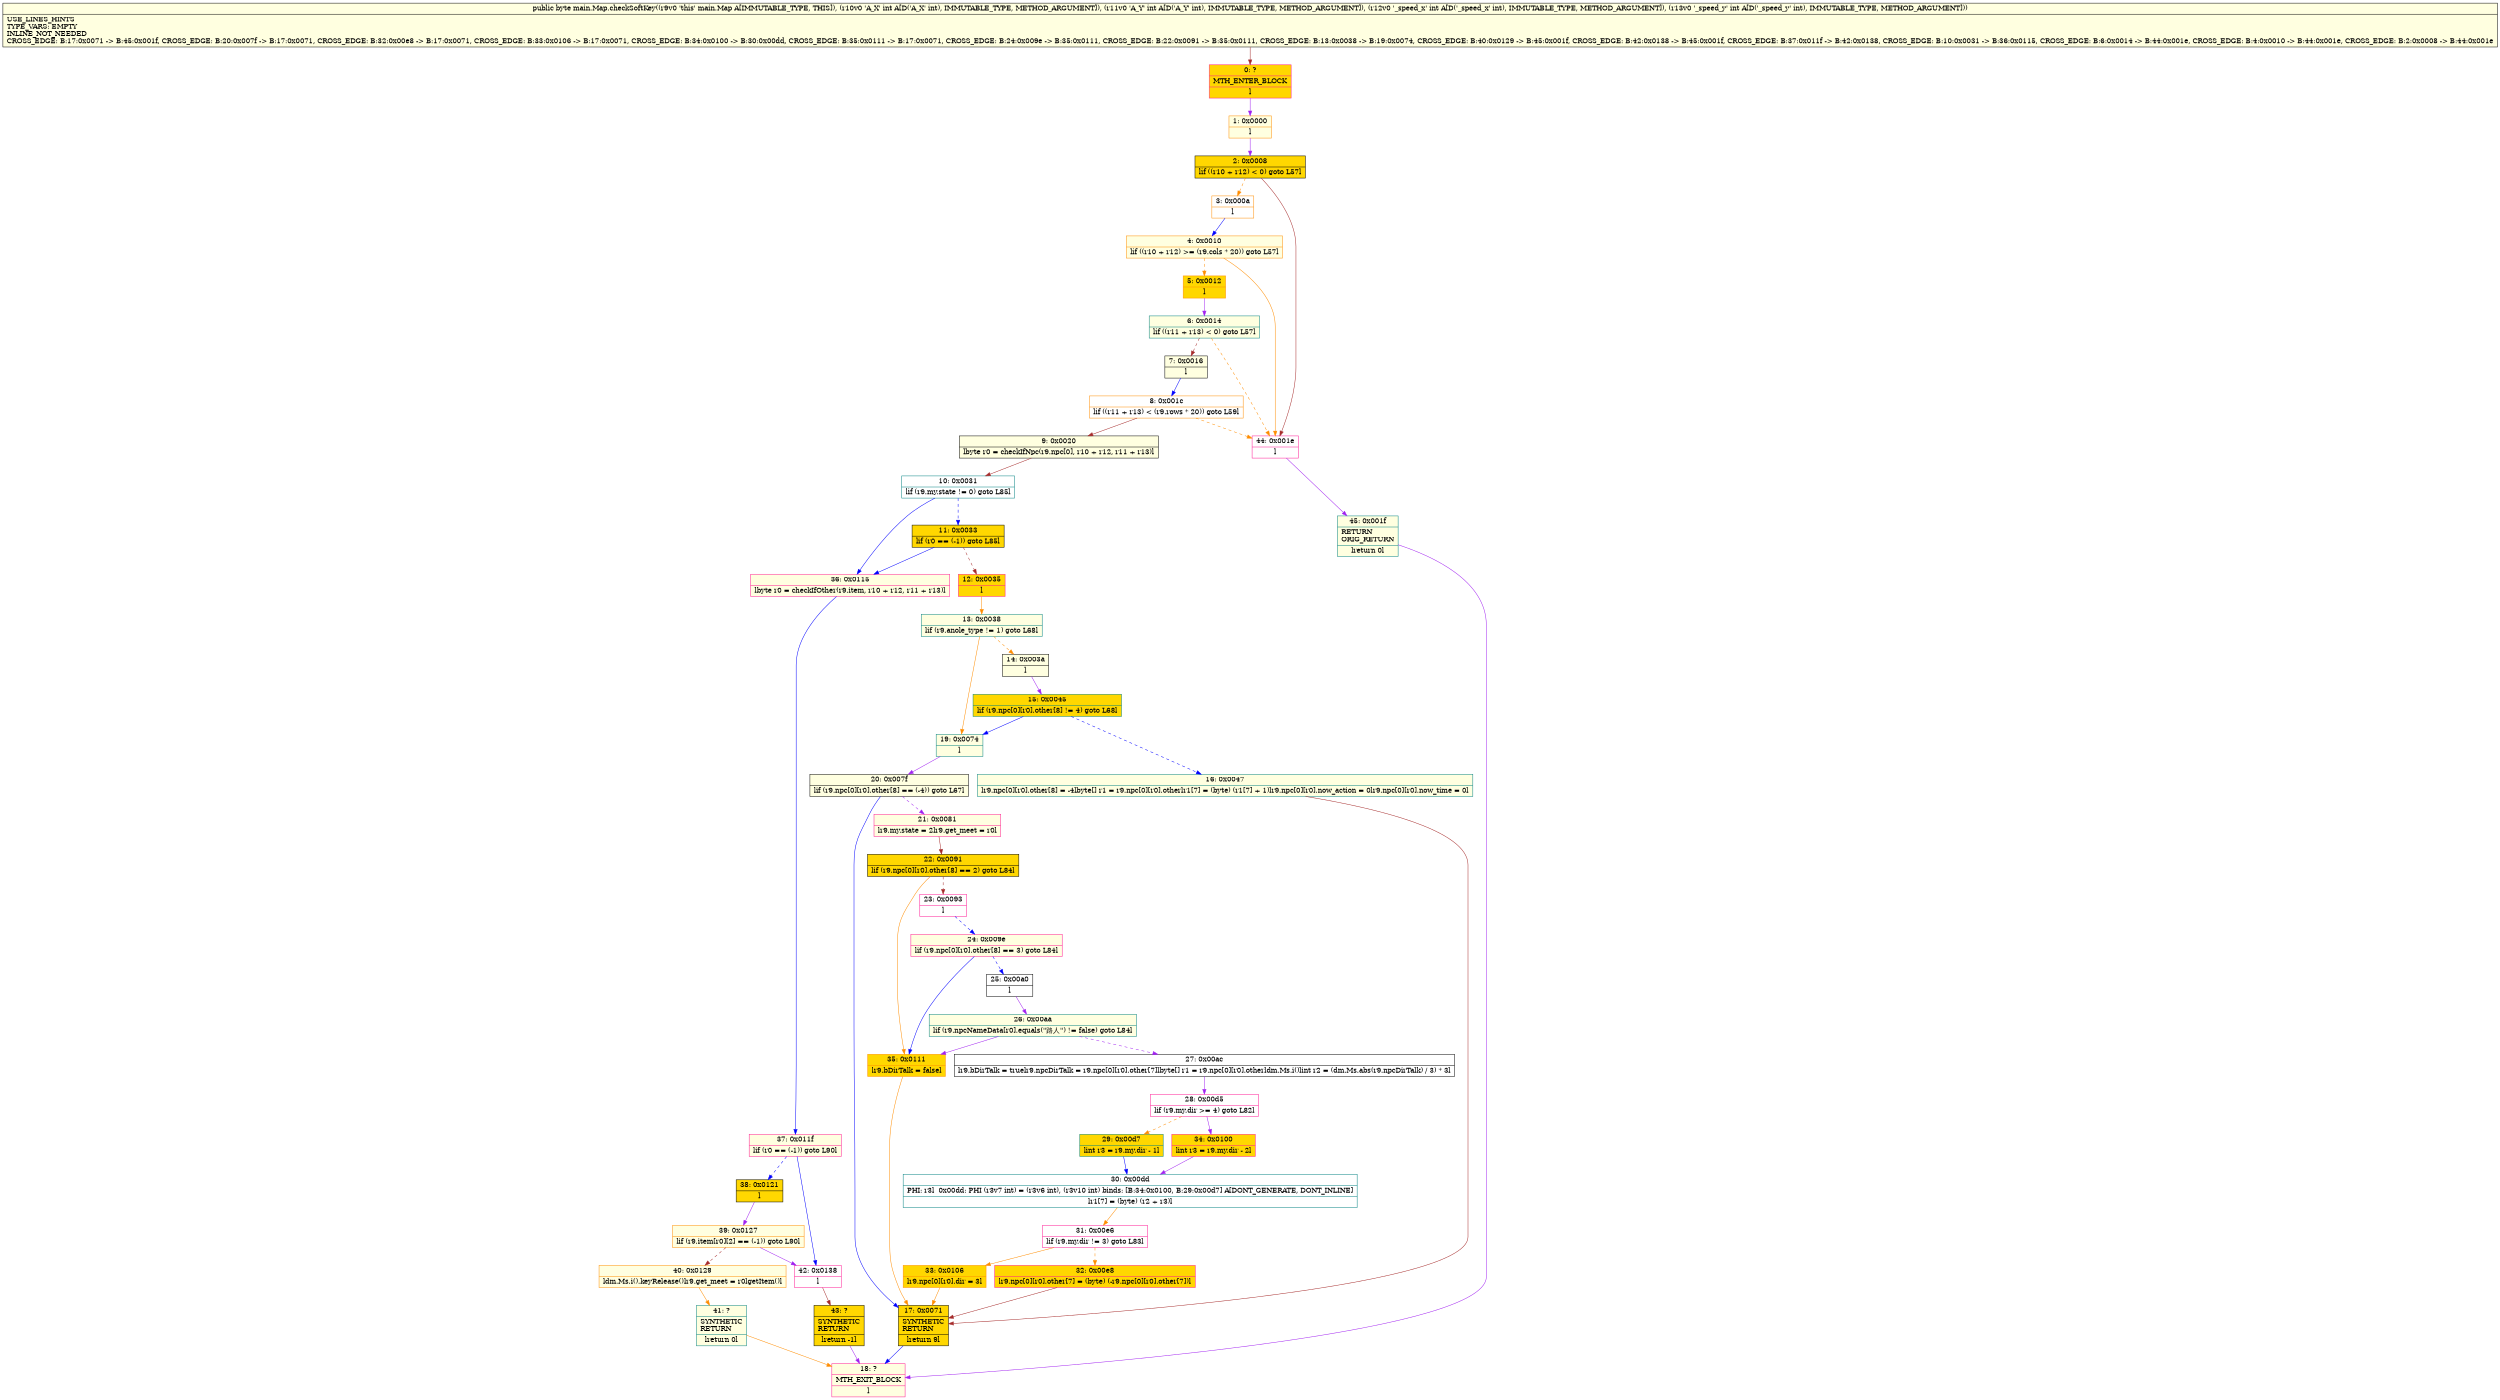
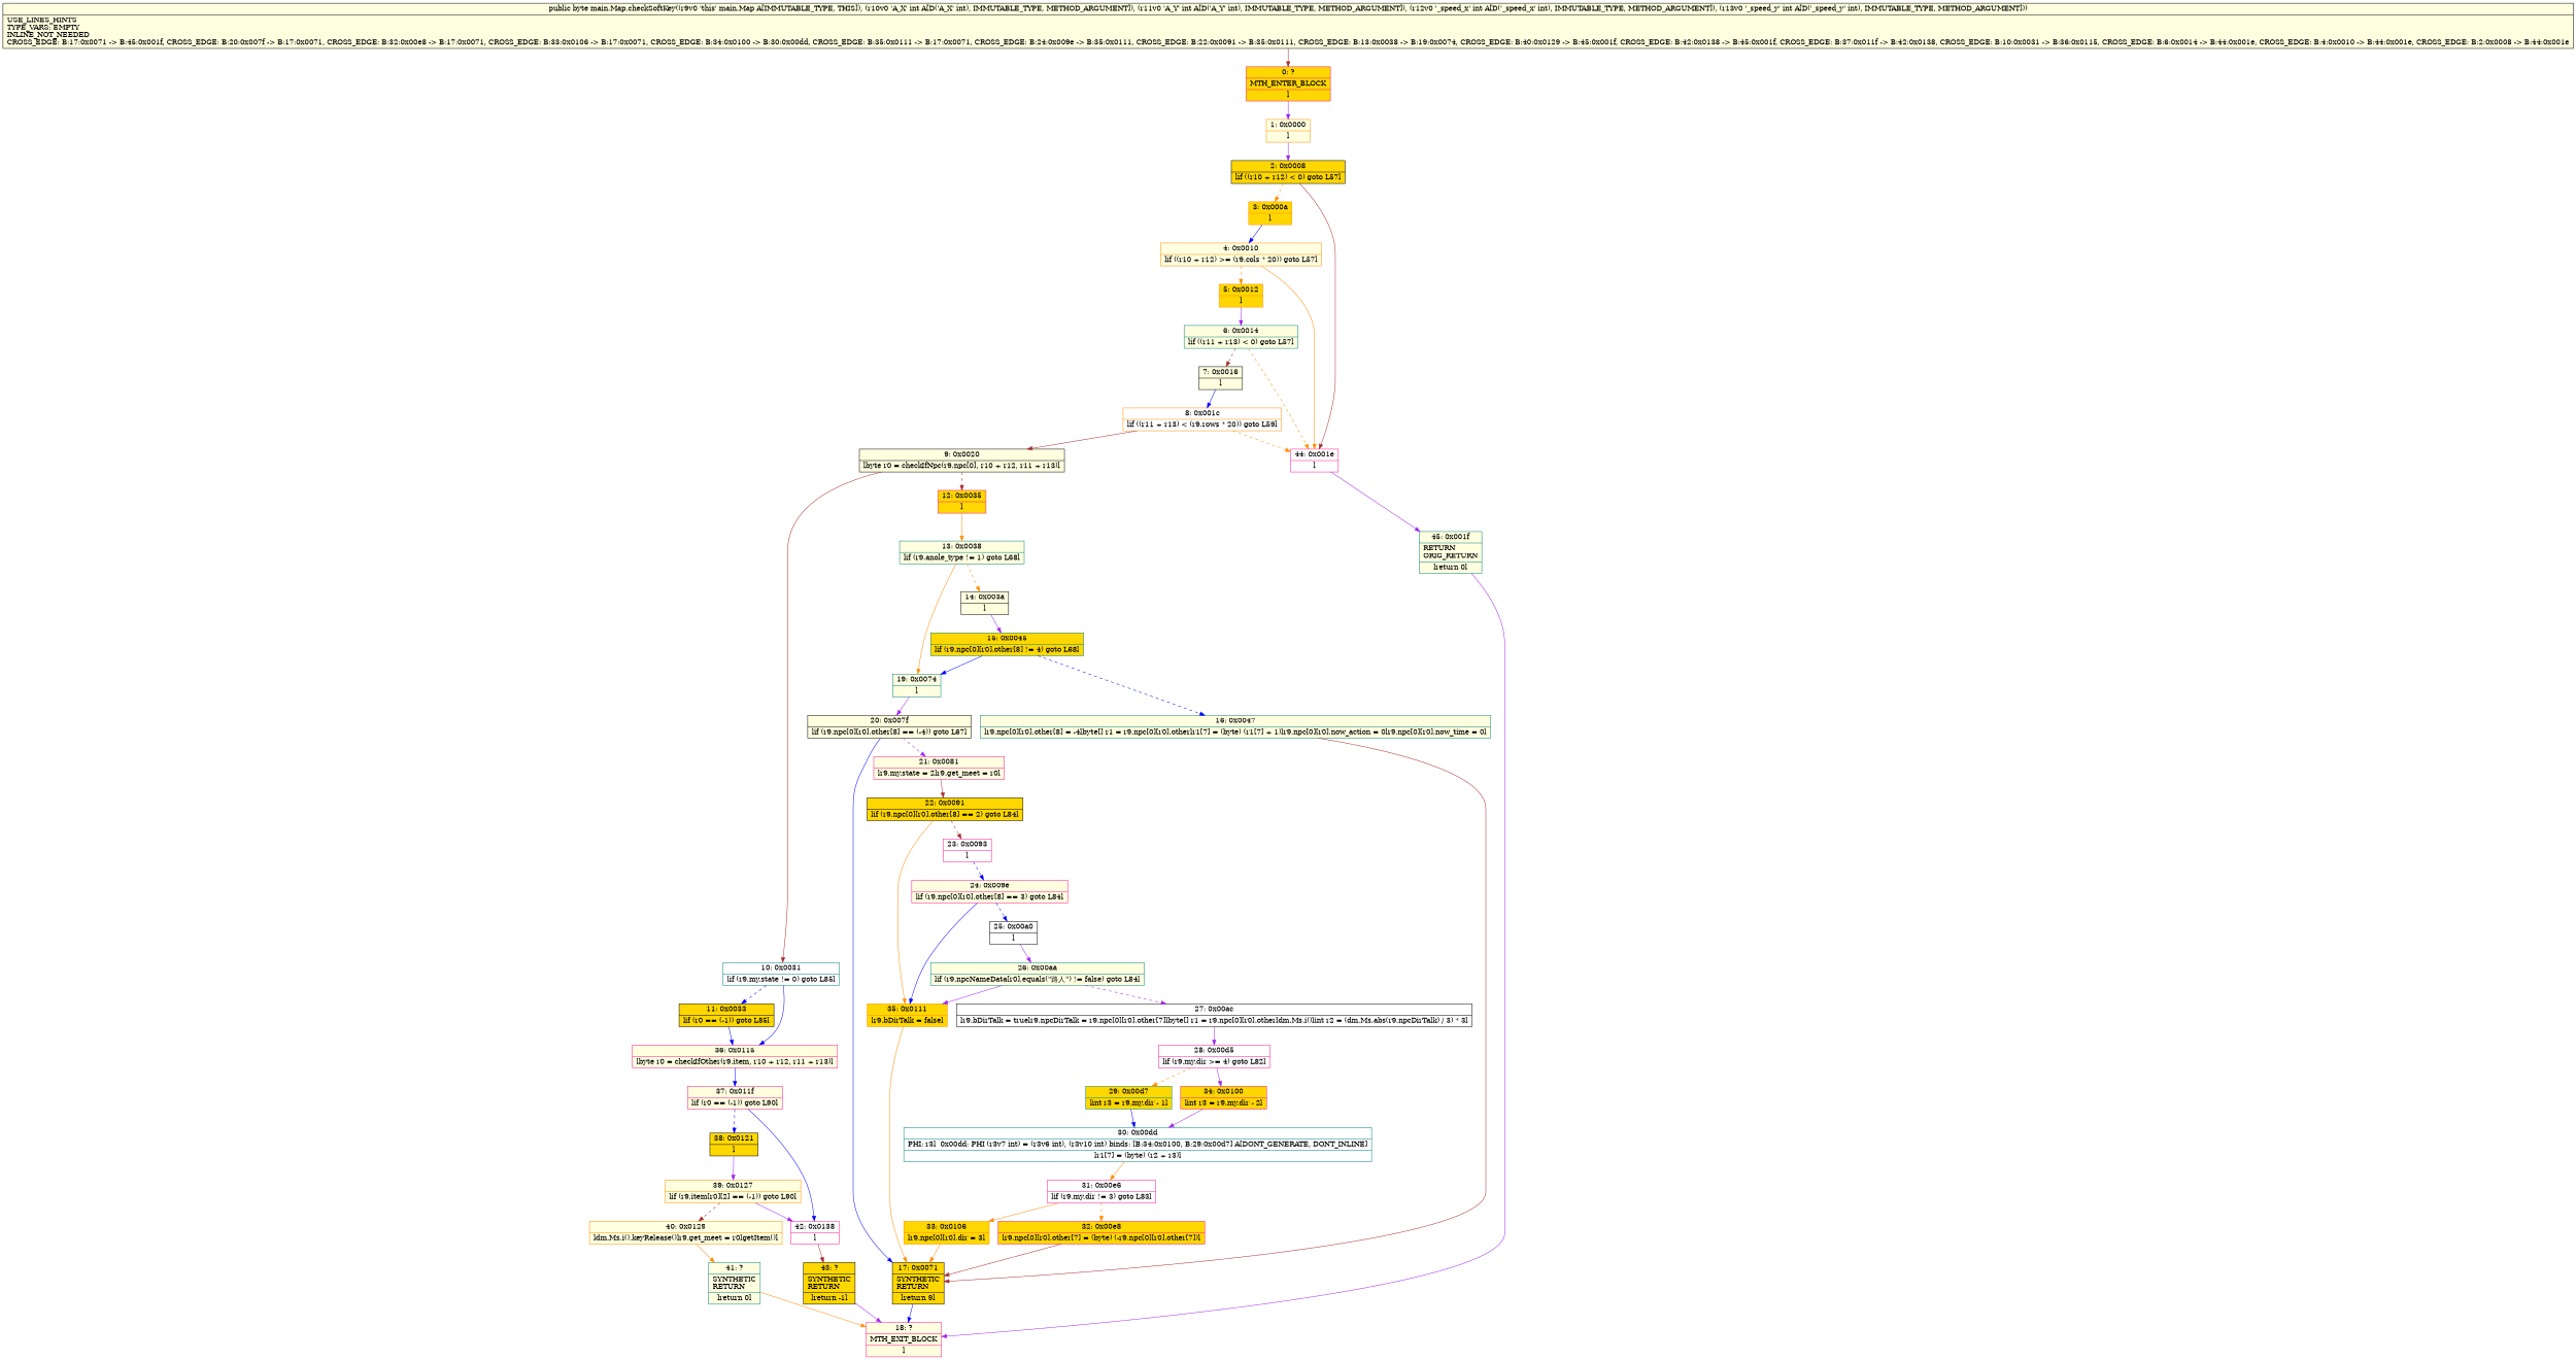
  digraph {
    node [color=deeppink fillcolor=lightyellow shape=record style=filled]
    edge [color=purple]
    n1 [fillcolor=gold label="{0\:\ ?|MTH_ENTER_BLOCK\l|l}"]
    n2 [color=darkorange label="{1\:\ 0x0000|l}"]
    n3 [color=black fillcolor=gold label="{2\:\ 0x0008|lif ((r10 + r12) \< 0) goto L57l}"]
-   n4 [color=darkorange fillcolor=white label="{3\:\ 0x000a|l}"]
+   n4 [color=darkorange fillcolor=gold label="{3\:\ 0x000a|l}"]
    n5 [fillcolor=white label="{44\:\ 0x001e|l}"]
    n6 [color=darkorange label="{4\:\ 0x0010|lif ((r10 + r12) \>= (r9.cols * 20)) goto L57l}"]
    n7 [color=teal label="{45\:\ 0x001f|RETURN\lORIG_RETURN\l|lreturn 0l}"]
    n8 [color=darkorange fillcolor=gold label="{5\:\ 0x0012|l}"]
    n9 [color=teal label="{6\:\ 0x0014|lif ((r11 + r13) \< 0) goto L57l}"]
    n10 [color=black label="{7\:\ 0x0016|l}"]
    n11 [color=darkorange fillcolor=white label="{8\:\ 0x001c|lif ((r11 + r13) \< (r9.rows * 20)) goto L59l}"]
    n12 [color=black label="{9\:\ 0x0020|lbyte r0 = checkIfNpc(r9.npc[0], r10 + r12, r11 + r13)l}"]
    n13 [color=teal fillcolor=white label="{10\:\ 0x0031|lif (r9.my.state != 0) goto L85l}"]
    n14 [color=black fillcolor=gold label="{11\:\ 0x0033|lif (r0 == (\-1)) goto L85l}"]
    n15 [label="{36\:\ 0x0115|lbyte r0 = checkIfOther(r9.item, r10 + r12, r11 + r13)l}"]
    n16 [fillcolor=gold label="{12\:\ 0x0035|l}"]
    n17 [label="{37\:\ 0x011f|lif (r0 == (\-1)) goto L90l}"]
    n18 [color=teal label="{13\:\ 0x0038|lif (r9.anole_type != 1) goto L68l}"]
    n19 [color=black label="{14\:\ 0x003a|l}"]
    n20 [color=teal label="{19\:\ 0x0074|l}"]
    n21 [color=teal fillcolor=gold label="{15\:\ 0x0045|lif (r9.npc[0][r0].other[8] != 4) goto L68l}"]
    n22 [color=black label="{20\:\ 0x007f|lif (r9.npc[0][r0].other[8] == (\-4)) goto L67l}"]
    n23 [color=teal label="{16\:\ 0x0047|lr9.npc[0][r0].other[8] = \-4lbyte[] r1 = r9.npc[0][r0].otherlr1[7] = (byte) (r1[7] + 1)lr9.npc[0][r0].now_action = 0lr9.npc[0][r0].now_time = 0l}"]
    n24 [color=black fillcolor=gold label="{17\:\ 0x0071|SYNTHETIC\lRETURN\l|lreturn 9l}"]
    n25 [label="{18\:\ ?|MTH_EXIT_BLOCK\l|l}"]
    n26 [label="{21\:\ 0x0081|lr9.my.state = 2lr9.get_meet = r0l}"]
    n27 [color=black fillcolor=gold label="{22\:\ 0x0091|lif (r9.npc[0][r0].other[8] == 2) goto L84l}"]
    n28 [fillcolor=white label="{23\:\ 0x0093|l}"]
    n29 [color=darkorange fillcolor=gold label="{35\:\ 0x0111|lr9.bDirTalk = falsel}"]
    n30 [label="{24\:\ 0x009e|lif (r9.npc[0][r0].other[8] == 3) goto L84l}"]
    n31 [color=black fillcolor=white label="{25\:\ 0x00a0|l}"]
    n32 [color=teal label="{26\:\ 0x00aa|lif (r9.npcNameData[r0].equals(\"路人\") != false) goto L84l}"]
    n33 [color=black fillcolor=white label="{27\:\ 0x00ac|lr9.bDirTalk = truelr9.npcDirTalk = r9.npc[0][r0].other[7]lbyte[] r1 = r9.npc[0][r0].otherldm.Ms.i()lint r2 = (dm.Ms.abs(r9.npcDirTalk) \/ 3) * 3l}"]
    n34 [fillcolor=white label="{28\:\ 0x00d5|lif (r9.my.dir \>= 4) goto L82l}"]
    n35 [color=teal fillcolor=gold label="{29\:\ 0x00d7|lint r3 = r9.my.dir \- 1l}"]
    n36 [fillcolor=gold label="{34\:\ 0x0100|lint r3 = r9.my.dir \- 2l}"]
    n37 [color=teal fillcolor=white label="{30\:\ 0x00dd|PHI: r3l  0x00dd: PHI (r3v7 int) = (r3v6 int), (r3v10 int) binds: [B:34:0x0100, B:29:0x00d7] A[DONT_GENERATE, DONT_INLINE]\l|lr1[7] = (byte) (r2 + r3)l}"]
    n38 [fillcolor=white label="{31\:\ 0x00e6|lif (r9.my.dir != 3) goto L83l}"]
    n39 [fillcolor=gold label="{32\:\ 0x00e8|lr9.npc[0][r0].other[7] = (byte) (\-r9.npc[0][r0].other[7])l}"]
    n40 [color=darkorange fillcolor=gold label="{33\:\ 0x0106|lr9.npc[0][r0].dir = 3l}"]
    n41 [color=black fillcolor=gold label="{38\:\ 0x0121|l}"]
    n42 [fillcolor=white label="{42\:\ 0x0138|l}"]
    n43 [color=darkorange label="{39\:\ 0x0127|lif (r9.item[r0][2] == (\-1)) goto L90l}"]
    n44 [color=black fillcolor=gold label="{43\:\ ?|SYNTHETIC\lRETURN\l|lreturn \-1l}"]
    n45 [color=darkorange label="{40\:\ 0x0129|ldm.Ms.i().keyRelease()lr9.get_meet = r0lgetItem()l}"]
    n46 [color=teal label="{41\:\ ?|SYNTHETIC\lRETURN\l|lreturn 0l}"]
    n47 [color=black label="{public byte main.Map.checkSoftKey((r9v0 'this' main.Map A[IMMUTABLE_TYPE, THIS]), (r10v0 'A_X' int A[D('A_X' int), IMMUTABLE_TYPE, METHOD_ARGUMENT]), (r11v0 'A_Y' int A[D('A_Y' int), IMMUTABLE_TYPE, METHOD_ARGUMENT]), (r12v0 '_speed_x' int A[D('_speed_x' int), IMMUTABLE_TYPE, METHOD_ARGUMENT]), (r13v0 '_speed_y' int A[D('_speed_y' int), IMMUTABLE_TYPE, METHOD_ARGUMENT]))  | USE_LINES_HINTS\lTYPE_VARS: EMPTY\lINLINE_NOT_NEEDED\lCROSS_EDGE: B:17:0x0071 \-\> B:45:0x001f, CROSS_EDGE: B:20:0x007f \-\> B:17:0x0071, CROSS_EDGE: B:32:0x00e8 \-\> B:17:0x0071, CROSS_EDGE: B:33:0x0106 \-\> B:17:0x0071, CROSS_EDGE: B:34:0x0100 \-\> B:30:0x00dd, CROSS_EDGE: B:35:0x0111 \-\> B:17:0x0071, CROSS_EDGE: B:24:0x009e \-\> B:35:0x0111, CROSS_EDGE: B:22:0x0091 \-\> B:35:0x0111, CROSS_EDGE: B:13:0x0038 \-\> B:19:0x0074, CROSS_EDGE: B:40:0x0129 \-\> B:45:0x001f, CROSS_EDGE: B:42:0x0138 \-\> B:45:0x001f, CROSS_EDGE: B:37:0x011f \-\> B:42:0x0138, CROSS_EDGE: B:10:0x0031 \-\> B:36:0x0115, CROSS_EDGE: B:6:0x0014 \-\> B:44:0x001e, CROSS_EDGE: B:4:0x0010 \-\> B:44:0x001e, CROSS_EDGE: B:2:0x0008 \-\> B:44:0x001e\l}"]
    n1 -> n2
    n2 -> n3
    n3 -> n4 [color=darkorange style=dashed]
    n3 -> n5 [color=brown]
    n4 -> n6 [color=blue]
    n5 -> n7
    n6 -> n5 [color=darkorange]
    n6 -> n8 [color=darkorange style=dashed]
    n7 -> n25
    n8 -> n9
    n9 -> n5 [color=darkorange style=dashed]
    n9 -> n10 [color=brown style=dashed]
    n10 -> n11 [color=blue]
    n11 -> n5 [color=darkorange style=dashed]
    n11 -> n12 [color=brown]
    n12 -> n13 [color=brown]
    n13 -> n14 [color=blue style=dashed]
    n13 -> n15 [color=blue]
    n14 -> n15 [color=blue]
-   n14 -> n16 [color=brown style=dashed]
+   n12 -> n16 [color=brown style=dashed]
    n15 -> n17 [color=blue]
    n16 -> n18 [color=darkorange]
    n17 -> n41 [color=blue style=dashed]
    n17 -> n42 [color=blue]
    n18 -> n19 [color=darkorange style=dashed]
    n18 -> n20 [color=darkorange]
    n19 -> n21
    n20 -> n22
    n21 -> n20 [color=blue]
    n21 -> n23 [color=blue style=dashed]
    n22 -> n24 [color=blue]
    n22 -> n26 [style=dashed]
    n23 -> n24 [color=brown]
    n24 -> n25 [color=blue]
    n26 -> n27 [color=brown]
    n27 -> n28 [color=brown style=dashed]
    n27 -> n29 [color=darkorange]
    n28 -> n30 [color=blue style=dashed]
    n29 -> n24 [color=darkorange]
    n30 -> n29 [color=blue]
    n30 -> n31 [color=blue style=dashed]
    n31 -> n32
    n32 -> n29
    n32 -> n33 [style=dashed]
    n33 -> n34
    n34 -> n35 [color=darkorange style=dashed]
    n34 -> n36
    n35 -> n37 [color=blue]
    n36 -> n37
    n37 -> n38 [color=darkorange]
    n38 -> n39 [color=darkorange style=dashed]
    n38 -> n40 [color=darkorange]
    n39 -> n24 [color=brown]
    n40 -> n24 [color=darkorange]
    n41 -> n43
    n42 -> n44 [color=brown]
    n43 -> n42
    n43 -> n45 [color=brown style=dashed]
    n44 -> n25
    n45 -> n46 [color=darkorange]
    n46 -> n25 [color=darkorange]
    n47 -> n1 [color=brown]
  }
